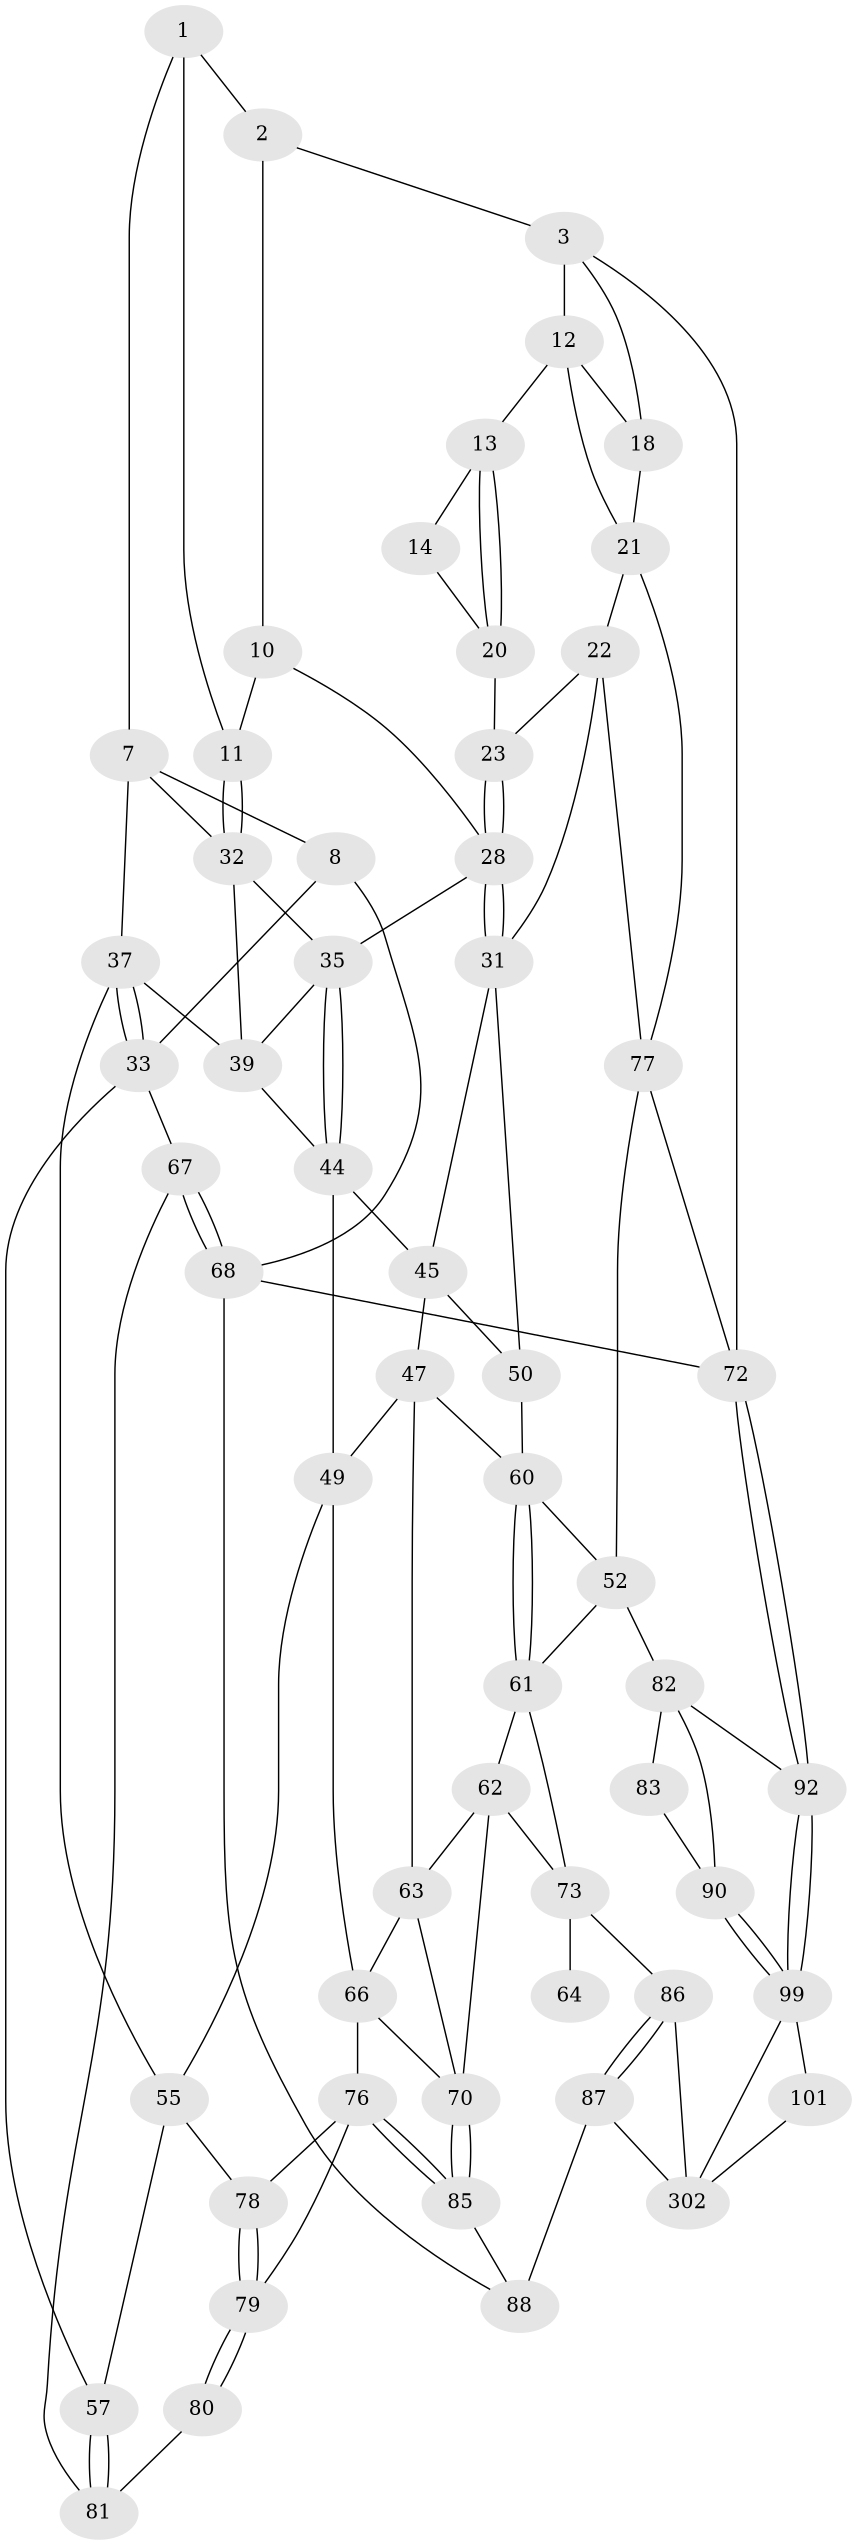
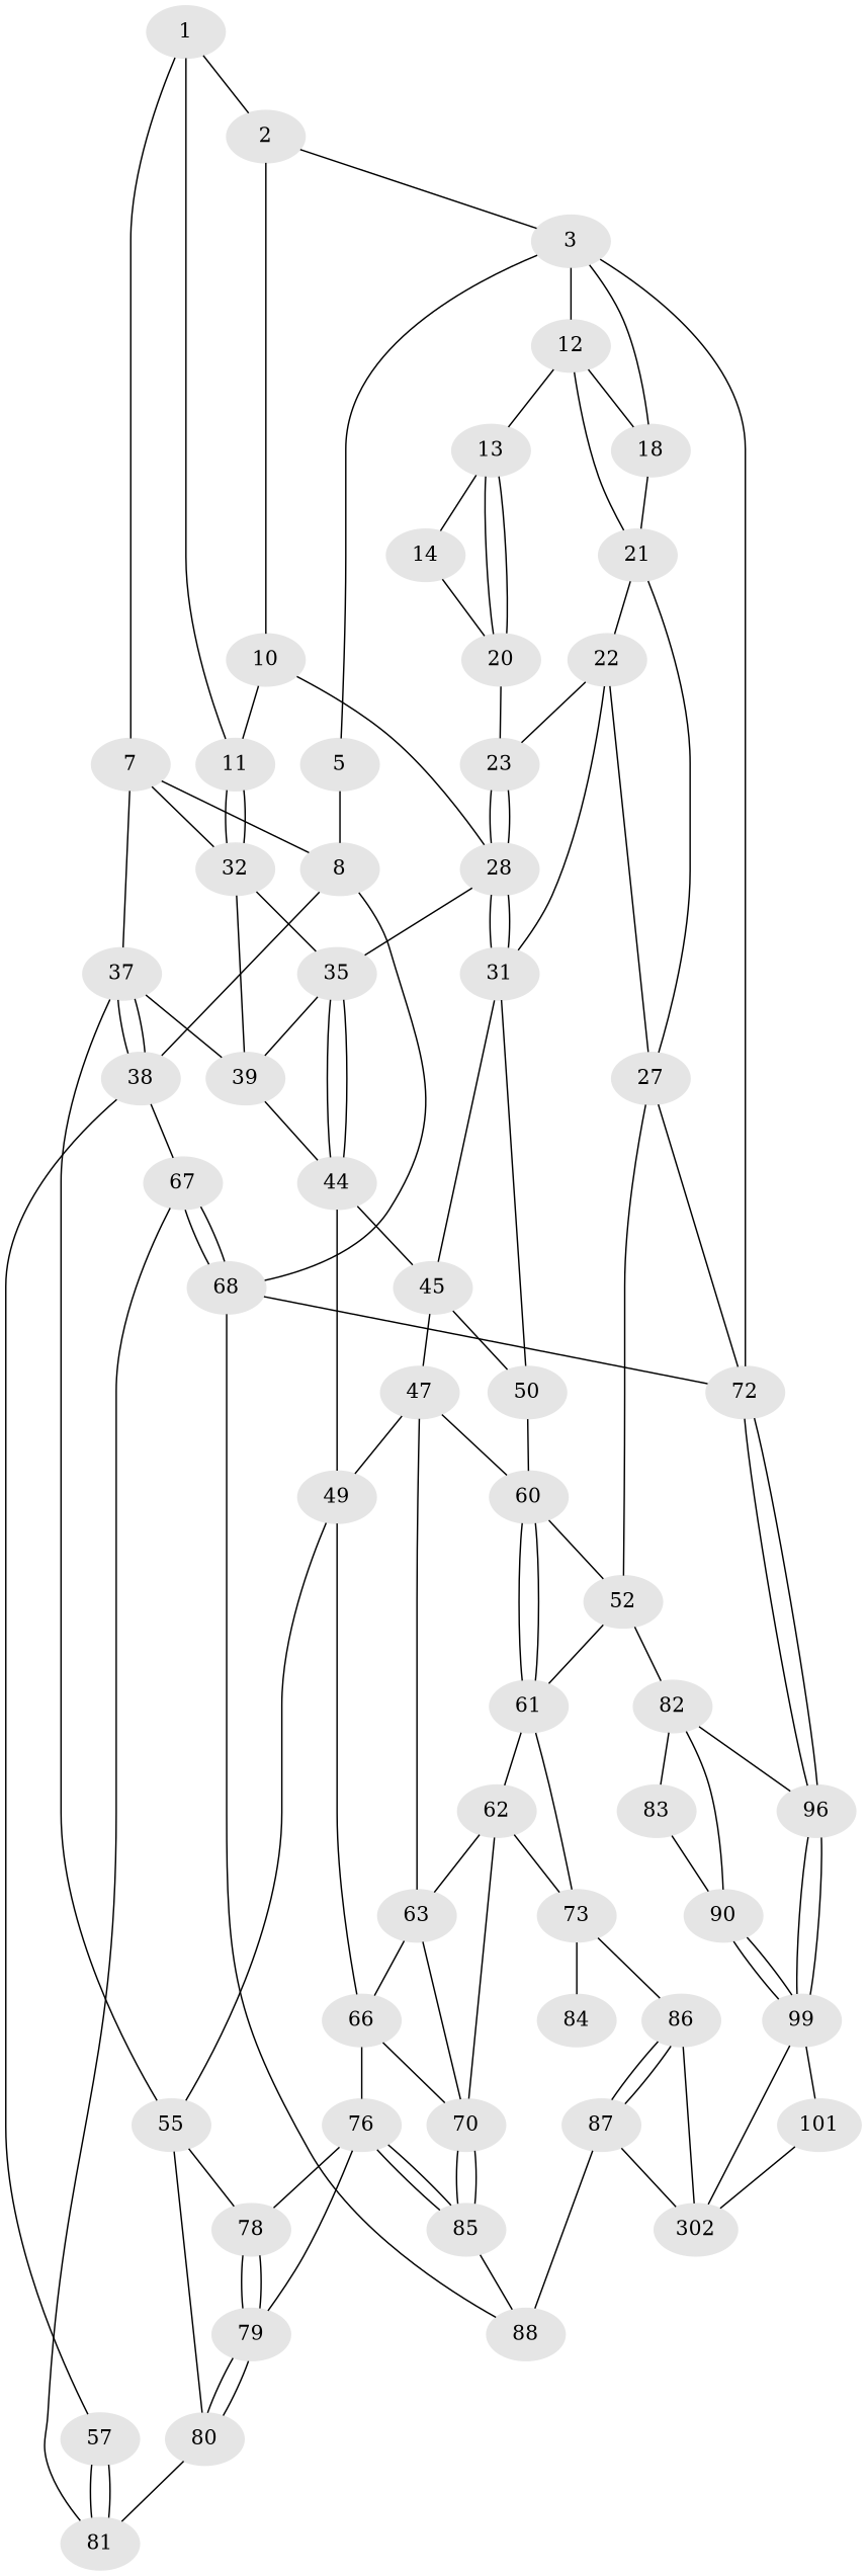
  graph {
    node [color=gray90 style=filled]
    1 [super="+6"]
    2 [super="+9"]
    7 [super="+34"]
    11
    3 [super="+4"]
    10 [super="+17"]
    8 [super="+25"]
    32 [super="+33"]
    37 [super="+41"]
+   5
    12 [super="+19"]
    18
    72
    n14 [label=28 super="+30"]
    14 [super="+15"]
    20 [super="+24"]
    13
    21 [super="+26"]
-   92
-   38 [super="+58" label=33]
+   92 [label=96]
+   38 [super="+58"]
    68 [super="+95"]
    35 [super="+36"]
    39 [super="+40"]
    55 [super="+56"]
    57
    67
    88 [super="+96"]
    31 [super="+44"]
    22 [super="+28"]
-   27 [super="+51" label=77]
+   27 [super="+51"]
    23
    52 [super="+53"]
    45 [super="+46"]
    50 [super="+54"]
    61 [super="+64"]
    82 [super="+89"]
    n37 [label=44 super="+43"]
    47 [super="+48"]
    60
    49 [super="+59"]
    78
    81 [super="+97"]
    66 [super="+75"]
    63 [super="+65"]
    70 [super="+71"]
    76 [super="+77"]
    62 [super="+69"]
    73 [super="+74"]
    83 [super="+91"]
    90
    79 [super="+93"]
-   84 [super="+98" label=64]
+   84 [super="+98"]
    86
    85
    99 [super="+100"]
    87 [super="+105"]
    n57 [label=302 super="+104"]
    80 [super="+103"]
    101
    1 -- 2
    1 -- 7
    1 -- 11
    2 -- 3
    2 -- 10
    7 -- 8
    7 -- 32
    7 -- 37
    11 -- 32
    11 -- 32
+   3 -- 5
    3 -- 12
    3 -- 18
    3 -- 72
    10 -- 11
    10 -- n14
    8 -- 38
    8 -- 68
    32 -- 35
    32 -- 39
    37 -- 38
    37 -- 38
    37 -- 39
    37 -- 55
+   5 -- 8 [weight=2]
    12 -- 18
    12 -- 13
    12 -- 21
    18 -- 21
    72 -- 92
    72 -- 92
    n14 -- 35
    n14 -- 31
    n14 -- 31
    14 -- 20
    20 -- 23
    13 -- 14
    13 -- 20
    13 -- 20
    21 -- 22
    21 -- 27
    92 -- 99
    92 -- 99
    38 -- 57
    38 -- 67
    68 -- 72
    68 -- 88
    35 -- 39
    35 -- n37
    35 -- n37
    39 -- n37
-   55 -- 57
+   55 -- 80
    55 -- 78
    57 -- 81
    57 -- 81
    67 -- 68
    67 -- 68
    67 -- 81
    31 -- 45
    31 -- 50
    22 -- 31
    22 -- 27
    22 -- 23
    27 -- 72
    27 -- 52
    23 -- n14
    23 -- n14
    52 -- 61
    52 -- 82
    45 -- 50
    45 -- 47
    50 -- 60
    61 -- 62
    61 -- 73
    82 -- 92
    82 -- 83
    82 -- 90
    n37 -- 45
    n37 -- 49
    47 -- 60
    47 -- 49
    47 -- 63
    60 -- 52
    60 -- 61
    60 -- 61
    49 -- 55
    49 -- 66
    78 -- 79
    78 -- 79
    66 -- 70
    66 -- 76
    63 -- 66
    63 -- 70
    70 -- 85
    70 -- 85
    76 -- 78
    76 -- 79
    76 -- 85
    76 -- 85
    62 -- 63
    62 -- 70
    62 -- 73
    73 -- 84
    73 -- 86
    83 -- 90
    90 -- 99
    90 -- 99
    79 -- 80
    79 -- 80
    86 -- 87
    86 -- 87
    86 -- n57
    85 -- 88
    99 -- n57
    99 -- 101
    87 -- 88 [weight=2]
    87 -- n57
    80 -- 81 [weight=2]
    101 -- n57
  }
